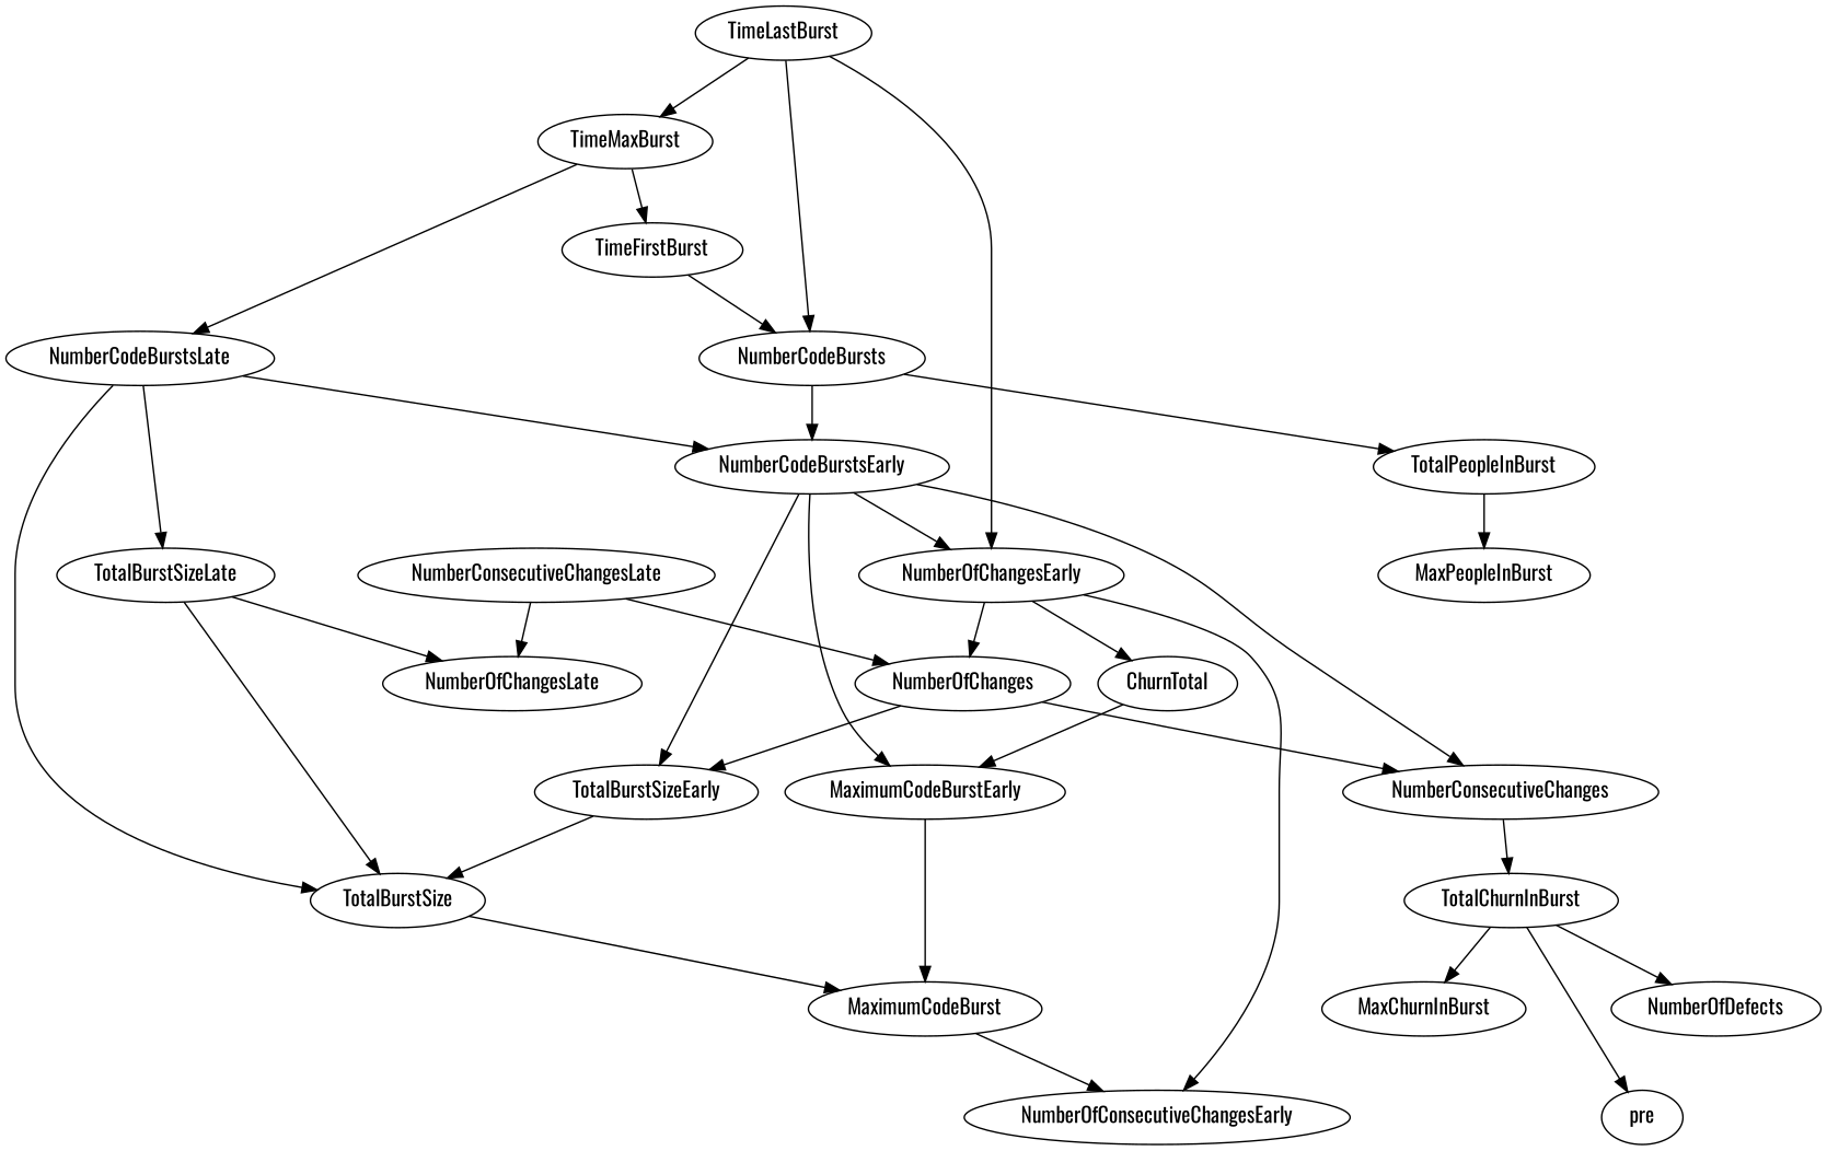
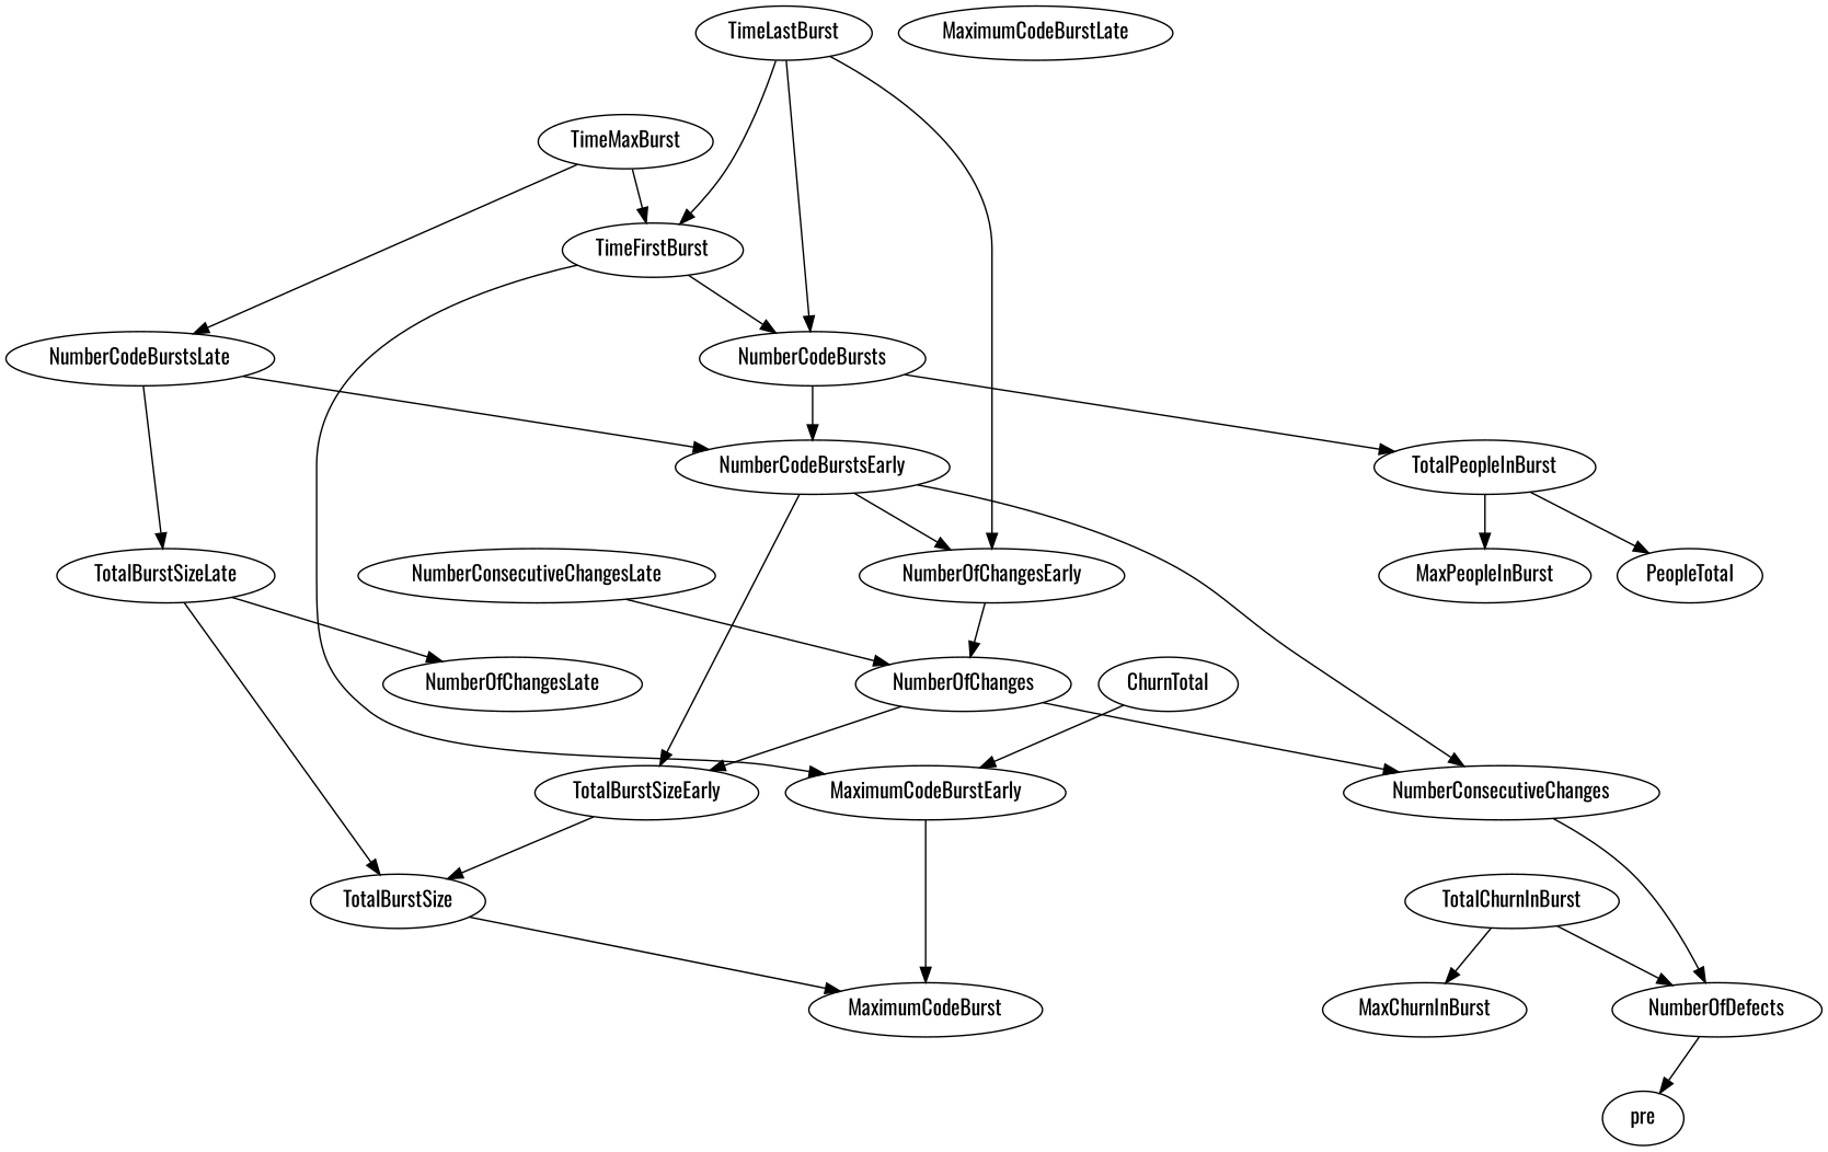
  digraph {
    fontname=Oswald
    node [fontname=Oswald]
    edge [fontname=Oswald]
    TotalPeopleInBurst
    MaxPeopleInBurst
+   PeopleTotal
+   MaximumCodeBurstLate
    NumberOfChanges
    TotalBurstSizeEarly
    NumberConsecutiveChanges
    TotalBurstSize
    TotalChurnInBurst
    TotalBurstSizeLate
    NumberOfChangesLate
    MaximumCodeBurst
    NumberCodeBurstsLate
    NumberCodeBurstsEarly
    NumberOfChangesEarly
    MaximumCodeBurstEarly
    ChurnTotal
-   NumberOfConsecutiveChangesEarly
    TimeFirstBurst
    NumberCodeBursts
    MaxChurnInBurst
    NumberOfDefects
    pre
    NumberConsecutiveChangesLate
    TimeMaxBurst
    TimeLastBurst
    TotalPeopleInBurst -> MaxPeopleInBurst
+   TotalPeopleInBurst -> PeopleTotal
    NumberOfChanges -> TotalBurstSizeEarly
    NumberOfChanges -> NumberConsecutiveChanges
    TotalBurstSizeEarly -> TotalBurstSize
-   NumberConsecutiveChanges -> TotalChurnInBurst
+   NumberConsecutiveChanges -> NumberOfDefects
    TotalBurstSize -> MaximumCodeBurst
    TotalChurnInBurst -> MaxChurnInBurst
    TotalChurnInBurst -> NumberOfDefects
    TotalBurstSizeLate -> TotalBurstSize
    TotalBurstSizeLate -> NumberOfChangesLate
-   MaximumCodeBurst -> NumberOfConsecutiveChangesEarly
-   NumberCodeBurstsLate -> TotalBurstSize
    NumberCodeBurstsLate -> TotalBurstSizeLate
    NumberCodeBurstsLate -> NumberCodeBurstsEarly
    NumberCodeBurstsEarly -> TotalBurstSizeEarly
    NumberCodeBurstsEarly -> NumberConsecutiveChanges
    NumberCodeBurstsEarly -> NumberOfChangesEarly
-   NumberCodeBurstsEarly -> MaximumCodeBurstEarly
+   TimeFirstBurst -> MaximumCodeBurstEarly
    NumberOfChangesEarly -> NumberOfChanges
-   NumberOfChangesEarly -> ChurnTotal
-   NumberOfChangesEarly -> NumberOfConsecutiveChangesEarly
    MaximumCodeBurstEarly -> MaximumCodeBurst
    ChurnTotal -> MaximumCodeBurstEarly
    TimeFirstBurst -> NumberCodeBursts
    NumberCodeBursts -> TotalPeopleInBurst
    NumberCodeBursts -> NumberCodeBurstsEarly
-   TotalChurnInBurst -> pre
+   NumberOfDefects -> pre
    NumberConsecutiveChangesLate -> NumberOfChanges
-   NumberConsecutiveChangesLate -> NumberOfChangesLate
    TimeMaxBurst -> NumberCodeBurstsLate
    TimeMaxBurst -> TimeFirstBurst
    TimeLastBurst -> NumberOfChangesEarly
    TimeLastBurst -> NumberCodeBursts
-   TimeLastBurst -> TimeMaxBurst
+   TimeLastBurst -> TimeFirstBurst
  }
